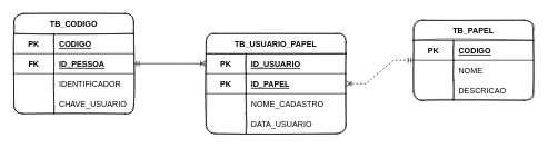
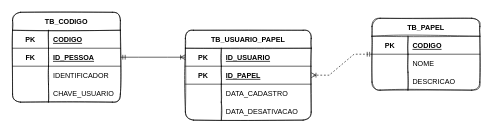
  <mxCell id="0" />
  <mxCell id="1" parent="0" />
  <mxCell id="2" value="TB_PAPEL" style="shape=table;startSize=30;container=1;collapsible=1;childLayout=tableLayout;fixedRows=1;rowLines=0;fontStyle=1;align=center;resizeLast=1;rounded=1;sketch=1;gradientColor=none;swimlaneFillColor=default;" vertex="1" parent="1"><mxGeometry x="620" y="30" width="180" height="120" as="geometry" /></mxCell>
  <mxCell id="3" value="" style="shape=tableRow;horizontal=0;startSize=0;swimlaneHead=0;swimlaneBody=0;fillColor=none;collapsible=0;dropTarget=0;points=[[0,0.5],[1,0.5]];portConstraint=eastwest;top=0;left=0;right=0;bottom=1;" vertex="1" parent="2"><mxGeometry y="30" width="180" height="30" as="geometry" /></mxCell>
  <mxCell id="4" value="PK" style="shape=partialRectangle;connectable=0;fillColor=none;top=0;left=0;bottom=0;right=0;fontStyle=1;overflow=hidden;" vertex="1" parent="3"><mxGeometry width="60" height="30" as="geometry"><mxRectangle width="60" height="30" as="alternateBounds" /></mxGeometry></mxCell>
  <mxCell id="5" value="CODIGO" style="shape=partialRectangle;connectable=0;fillColor=none;top=0;left=0;bottom=0;right=0;align=left;spacingLeft=6;fontStyle=5;overflow=hidden;" vertex="1" parent="3"><mxGeometry x="60" width="120" height="30" as="geometry"><mxRectangle width="120" height="30" as="alternateBounds" /></mxGeometry></mxCell>
  <mxCell id="6" value="" style="shape=tableRow;horizontal=0;startSize=0;swimlaneHead=0;swimlaneBody=0;fillColor=none;collapsible=0;dropTarget=0;points=[[0,0.5],[1,0.5]];portConstraint=eastwest;top=0;left=0;right=0;bottom=0;" vertex="1" parent="2"><mxGeometry y="60" width="180" height="30" as="geometry" /></mxCell>
  <mxCell id="7" value="" style="shape=partialRectangle;connectable=0;fillColor=none;top=0;left=0;bottom=0;right=0;editable=1;overflow=hidden;" vertex="1" parent="6"><mxGeometry width="60" height="30" as="geometry"><mxRectangle width="60" height="30" as="alternateBounds" /></mxGeometry></mxCell>
  <mxCell id="8" value="NOME" style="shape=partialRectangle;connectable=0;fillColor=none;top=0;left=0;bottom=0;right=0;align=left;spacingLeft=6;overflow=hidden;" vertex="1" parent="6"><mxGeometry x="60" width="120" height="30" as="geometry"><mxRectangle width="120" height="30" as="alternateBounds" /></mxGeometry></mxCell>
  <mxCell id="9" value="" style="shape=tableRow;horizontal=0;startSize=0;swimlaneHead=0;swimlaneBody=0;fillColor=none;collapsible=0;dropTarget=0;points=[[0,0.5],[1,0.5]];portConstraint=eastwest;top=0;left=0;right=0;bottom=0;" vertex="1" parent="2"><mxGeometry y="90" width="180" height="30" as="geometry" /></mxCell>
  <mxCell id="10" value="" style="shape=partialRectangle;connectable=0;fillColor=none;top=0;left=0;bottom=0;right=0;editable=1;overflow=hidden;" vertex="1" parent="9"><mxGeometry width="60" height="30" as="geometry"><mxRectangle width="60" height="30" as="alternateBounds" /></mxGeometry></mxCell>
  <mxCell id="11" value="DESCRICAO" style="shape=partialRectangle;connectable=0;fillColor=none;top=0;left=0;bottom=0;right=0;align=left;spacingLeft=6;overflow=hidden;" vertex="1" parent="9"><mxGeometry x="60" width="120" height="30" as="geometry"><mxRectangle width="120" height="30" as="alternateBounds" /></mxGeometry></mxCell>
  <mxCell id="12" value="TB_CODIGO" style="shape=table;startSize=30;container=1;collapsible=1;childLayout=tableLayout;fixedRows=1;rowLines=0;fontStyle=1;align=center;resizeLast=1;rounded=1;sketch=1;gradientColor=none;swimlaneFillColor=default;" vertex="1" parent="1"><mxGeometry x="20" y="20" width="180" height="150" as="geometry" /></mxCell>
  <mxCell id="13" value="" style="shape=tableRow;horizontal=0;startSize=0;swimlaneHead=0;swimlaneBody=0;fillColor=none;collapsible=0;dropTarget=0;points=[[0,0.5],[1,0.5]];portConstraint=eastwest;top=0;left=0;right=0;bottom=1;" vertex="1" parent="12"><mxGeometry y="30" width="180" height="30" as="geometry" /></mxCell>
  <mxCell id="14" value="PK" style="shape=partialRectangle;connectable=0;fillColor=none;top=0;left=0;bottom=0;right=0;fontStyle=1;overflow=hidden;" vertex="1" parent="13"><mxGeometry width="60" height="30" as="geometry"><mxRectangle width="60" height="30" as="alternateBounds" /></mxGeometry></mxCell>
  <mxCell id="15" value="CODIGO" style="shape=partialRectangle;connectable=0;fillColor=none;top=0;left=0;bottom=0;right=0;align=left;spacingLeft=6;fontStyle=5;overflow=hidden;" vertex="1" parent="13"><mxGeometry x="60" width="120" height="30" as="geometry"><mxRectangle width="120" height="30" as="alternateBounds" /></mxGeometry></mxCell>
  <mxCell id="16" value="" style="shape=tableRow;horizontal=0;startSize=0;swimlaneHead=0;swimlaneBody=0;fillColor=none;collapsible=0;dropTarget=0;points=[[0,0.5],[1,0.5]];portConstraint=eastwest;top=0;left=0;right=0;bottom=1;" vertex="1" parent="12"><mxGeometry y="60" width="180" height="30" as="geometry" /></mxCell>
  <mxCell id="17" value="FK" style="shape=partialRectangle;connectable=0;fillColor=none;top=0;left=0;bottom=0;right=0;fontStyle=1;overflow=hidden;" vertex="1" parent="16"><mxGeometry width="60" height="30" as="geometry"><mxRectangle width="60" height="30" as="alternateBounds" /></mxGeometry></mxCell>
  <mxCell id="18" value="ID_PESSOA" style="shape=partialRectangle;connectable=0;fillColor=none;top=0;left=0;bottom=0;right=0;align=left;spacingLeft=6;fontStyle=5;overflow=hidden;" vertex="1" parent="16"><mxGeometry x="60" width="120" height="30" as="geometry"><mxRectangle width="120" height="30" as="alternateBounds" /></mxGeometry></mxCell>
  <mxCell id="19" value="" style="shape=tableRow;horizontal=0;startSize=0;swimlaneHead=0;swimlaneBody=0;fillColor=none;collapsible=0;dropTarget=0;points=[[0,0.5],[1,0.5]];portConstraint=eastwest;top=0;left=0;right=0;bottom=0;" vertex="1" parent="12"><mxGeometry y="90" width="180" height="30" as="geometry" /></mxCell>
  <mxCell id="20" value="" style="shape=partialRectangle;connectable=0;fillColor=none;top=0;left=0;bottom=0;right=0;editable=1;overflow=hidden;" vertex="1" parent="19"><mxGeometry width="60" height="30" as="geometry"><mxRectangle width="60" height="30" as="alternateBounds" /></mxGeometry></mxCell>
  <mxCell id="21" value="IDENTIFICADOR" style="shape=partialRectangle;connectable=0;fillColor=none;top=0;left=0;bottom=0;right=0;align=left;spacingLeft=6;overflow=hidden;" vertex="1" parent="19"><mxGeometry x="60" width="120" height="30" as="geometry"><mxRectangle width="120" height="30" as="alternateBounds" /></mxGeometry></mxCell>
  <mxCell id="22" value="" style="shape=tableRow;horizontal=0;startSize=0;swimlaneHead=0;swimlaneBody=0;fillColor=none;collapsible=0;dropTarget=0;points=[[0,0.5],[1,0.5]];portConstraint=eastwest;top=0;left=0;right=0;bottom=0;" vertex="1" parent="12"><mxGeometry y="120" width="180" height="30" as="geometry" /></mxCell>
  <mxCell id="23" value="" style="shape=partialRectangle;connectable=0;fillColor=none;top=0;left=0;bottom=0;right=0;editable=1;overflow=hidden;" vertex="1" parent="22"><mxGeometry width="60" height="30" as="geometry"><mxRectangle width="60" height="30" as="alternateBounds" /></mxGeometry></mxCell>
  <mxCell id="24" value="CHAVE_USUARIO" style="shape=partialRectangle;connectable=0;fillColor=none;top=0;left=0;bottom=0;right=0;align=left;spacingLeft=6;overflow=hidden;" vertex="1" parent="22"><mxGeometry x="60" width="120" height="30" as="geometry"><mxRectangle width="120" height="30" as="alternateBounds" /></mxGeometry></mxCell>
  <mxCell id="25" value="TB_USUARIO_PAPEL" style="shape=table;startSize=30;container=1;collapsible=1;childLayout=tableLayout;fixedRows=1;rowLines=0;fontStyle=1;align=center;resizeLast=1;rounded=1;sketch=1;gradientColor=none;swimlaneFillColor=default;" vertex="1" parent="1"><mxGeometry x="308.5" y="50" width="210" height="150" as="geometry" /></mxCell>
  <mxCell id="26" value="" style="shape=tableRow;horizontal=0;startSize=0;swimlaneHead=0;swimlaneBody=0;fillColor=none;collapsible=0;dropTarget=0;points=[[0,0.5],[1,0.5]];portConstraint=eastwest;top=0;left=0;right=0;bottom=1;" vertex="1" parent="25"><mxGeometry y="30" width="210" height="30" as="geometry" /></mxCell>
  <mxCell id="27" value="PK" style="shape=partialRectangle;connectable=0;fillColor=none;top=0;left=0;bottom=0;right=0;fontStyle=1;overflow=hidden;" vertex="1" parent="26"><mxGeometry width="60" height="30" as="geometry"><mxRectangle width="60" height="30" as="alternateBounds" /></mxGeometry></mxCell>
  <mxCell id="28" value="ID_USUARIO" style="shape=partialRectangle;connectable=0;fillColor=none;top=0;left=0;bottom=0;right=0;align=left;spacingLeft=6;fontStyle=5;overflow=hidden;" vertex="1" parent="26"><mxGeometry x="60" width="150" height="30" as="geometry"><mxRectangle width="150" height="30" as="alternateBounds" /></mxGeometry></mxCell>
  <mxCell id="29" value="" style="shape=tableRow;horizontal=0;startSize=0;swimlaneHead=0;swimlaneBody=0;fillColor=none;collapsible=0;dropTarget=0;points=[[0,0.5],[1,0.5]];portConstraint=eastwest;top=0;left=0;right=0;bottom=1;" vertex="1" parent="25"><mxGeometry y="60" width="210" height="30" as="geometry" /></mxCell>
  <mxCell id="30" value="PK" style="shape=partialRectangle;connectable=0;fillColor=none;top=0;left=0;bottom=0;right=0;fontStyle=1;overflow=hidden;" vertex="1" parent="29"><mxGeometry width="60" height="30" as="geometry"><mxRectangle width="60" height="30" as="alternateBounds" /></mxGeometry></mxCell>
  <mxCell id="31" value="ID_PAPEL" style="shape=partialRectangle;connectable=0;fillColor=none;top=0;left=0;bottom=0;right=0;align=left;spacingLeft=6;fontStyle=5;overflow=hidden;" vertex="1" parent="29"><mxGeometry x="60" width="150" height="30" as="geometry"><mxRectangle width="150" height="30" as="alternateBounds" /></mxGeometry></mxCell>
  <mxCell id="32" value="" style="shape=tableRow;horizontal=0;startSize=0;swimlaneHead=0;swimlaneBody=0;fillColor=none;collapsible=0;dropTarget=0;points=[[0,0.5],[1,0.5]];portConstraint=eastwest;top=0;left=0;right=0;bottom=0;" vertex="1" parent="25"><mxGeometry y="90" width="210" height="30" as="geometry" /></mxCell>
  <mxCell id="33" value="" style="shape=partialRectangle;connectable=0;fillColor=none;top=0;left=0;bottom=0;right=0;editable=1;overflow=hidden;" vertex="1" parent="32"><mxGeometry width="60" height="30" as="geometry"><mxRectangle width="60" height="30" as="alternateBounds" /></mxGeometry></mxCell>
- <mxCell id="34" value="NOME_CADASTRO" style="shape=partialRectangle;connectable=0;fillColor=none;top=0;left=0;bottom=0;right=0;align=left;spacingLeft=6;overflow=hidden;" vertex="1" parent="32"><mxGeometry x="60" width="150" height="30" as="geometry"><mxRectangle width="150" height="30" as="alternateBounds" /></mxGeometry></mxCell>
+ <mxCell id="34" value="DATA_CADASTRO" style="shape=partialRectangle;connectable=0;fillColor=none;top=0;left=0;bottom=0;right=0;align=left;spacingLeft=6;overflow=hidden;" vertex="1" parent="32"><mxGeometry x="60" width="150" height="30" as="geometry"><mxRectangle width="150" height="30" as="alternateBounds" /></mxGeometry></mxCell>
  <mxCell id="35" value="" style="shape=tableRow;horizontal=0;startSize=0;swimlaneHead=0;swimlaneBody=0;fillColor=none;collapsible=0;dropTarget=0;points=[[0,0.5],[1,0.5]];portConstraint=eastwest;top=0;left=0;right=0;bottom=0;" vertex="1" parent="25"><mxGeometry y="120" width="210" height="30" as="geometry" /></mxCell>
  <mxCell id="36" value="" style="shape=partialRectangle;connectable=0;fillColor=none;top=0;left=0;bottom=0;right=0;editable=1;overflow=hidden;" vertex="1" parent="35"><mxGeometry width="60" height="30" as="geometry"><mxRectangle width="60" height="30" as="alternateBounds" /></mxGeometry></mxCell>
- <mxCell id="37" value="DATA_USUARIO" style="shape=partialRectangle;connectable=0;fillColor=none;top=0;left=0;bottom=0;right=0;align=left;spacingLeft=6;overflow=hidden;" vertex="1" parent="35"><mxGeometry x="60" width="150" height="30" as="geometry"><mxRectangle width="150" height="30" as="alternateBounds" /></mxGeometry></mxCell>
+ <mxCell id="37" value="DATA_DESATIVACAO" style="shape=partialRectangle;connectable=0;fillColor=none;top=0;left=0;bottom=0;right=0;align=left;spacingLeft=6;overflow=hidden;" vertex="1" parent="35"><mxGeometry x="60" width="150" height="30" as="geometry"><mxRectangle width="150" height="30" as="alternateBounds" /></mxGeometry></mxCell>
  <mxCell id="38" value="" style="edgeStyle=entityRelationEdgeStyle;fontSize=12;html=1;endArrow=ERoneToMany;startArrow=ERmandOne;rounded=0;" edge="1" parent="1" source="12" target="26"><mxGeometry width="100" height="100" relative="1" as="geometry"><mxPoint x="250" y="440" as="sourcePoint" /><mxPoint x="350" y="340" as="targetPoint" /></mxGeometry></mxCell>
  <mxCell id="39" value="" style="edgeStyle=entityRelationEdgeStyle;fontSize=12;html=1;endArrow=ERoneToMany;startArrow=ERmandOne;rounded=0;dashed=1;" edge="1" parent="1" source="2" target="25"><mxGeometry width="100" height="100" relative="1" as="geometry"><mxPoint x="230" y="325" as="sourcePoint" /><mxPoint x="290" y="435" as="targetPoint" /></mxGeometry></mxCell>
